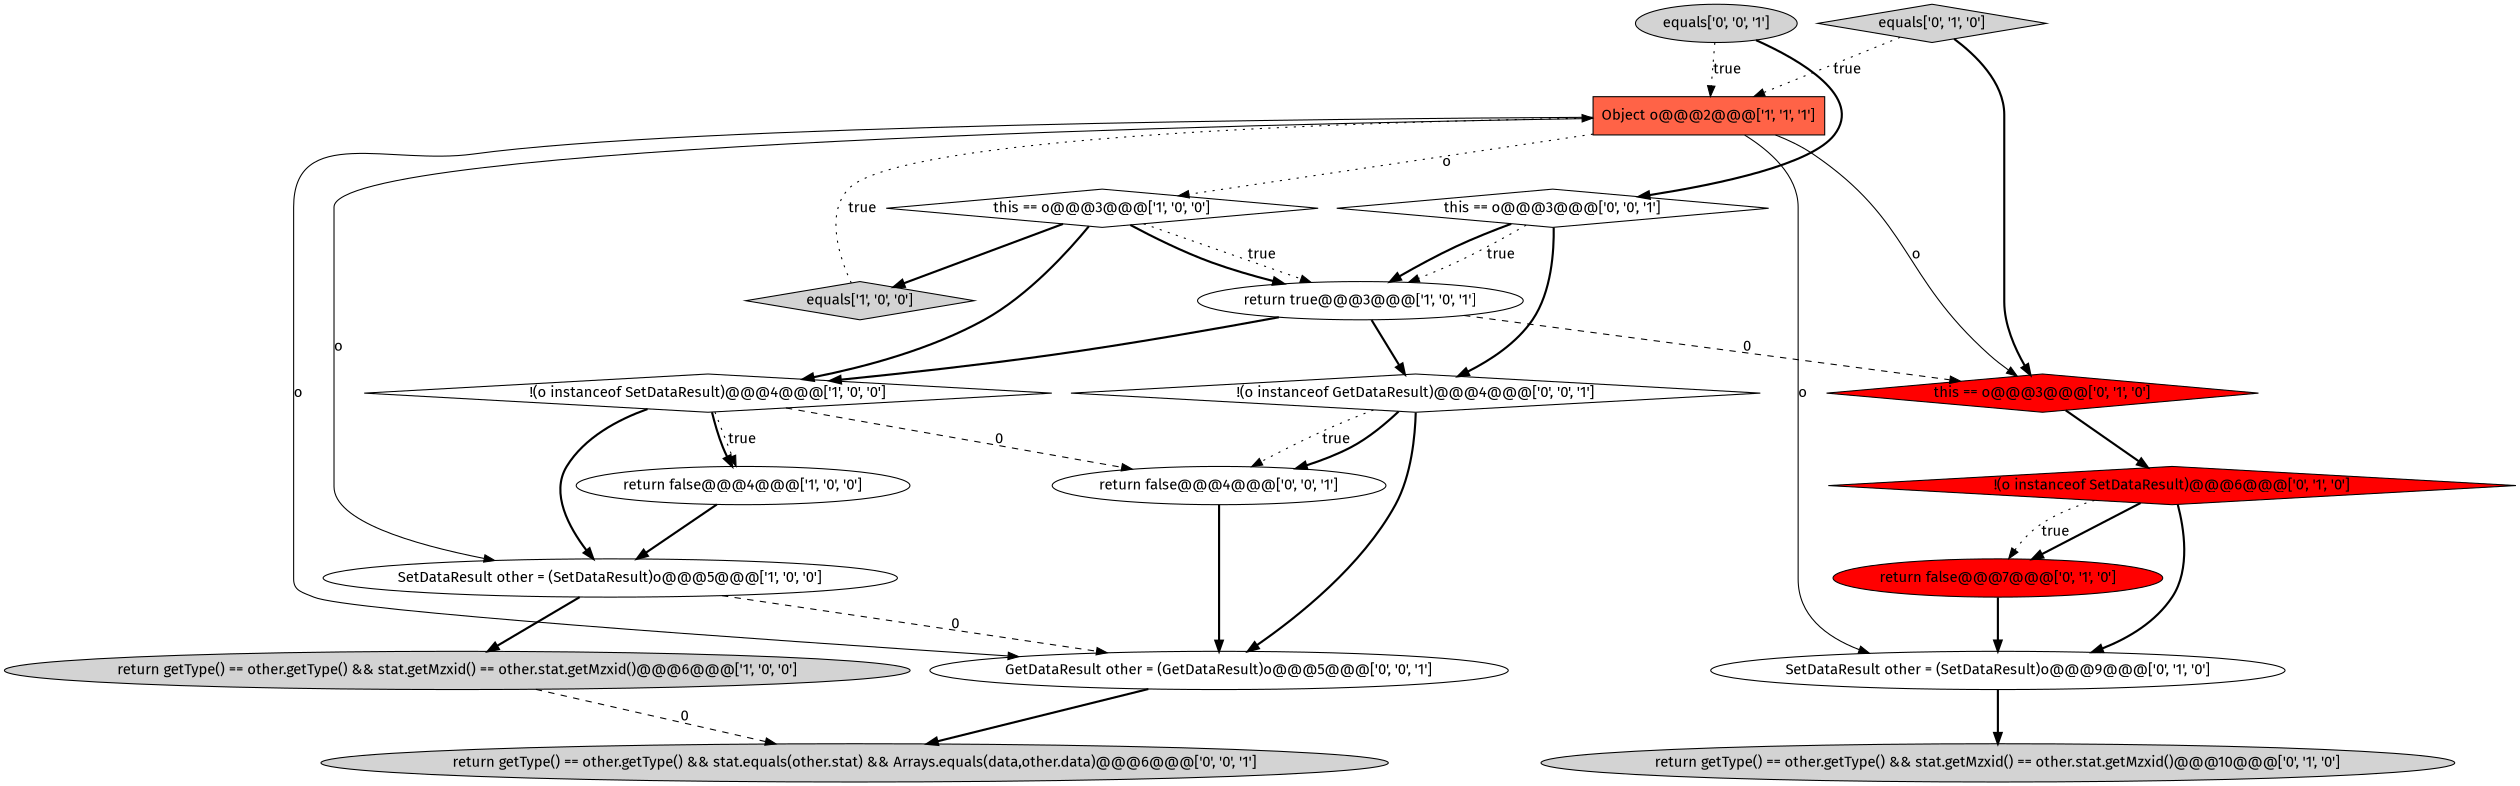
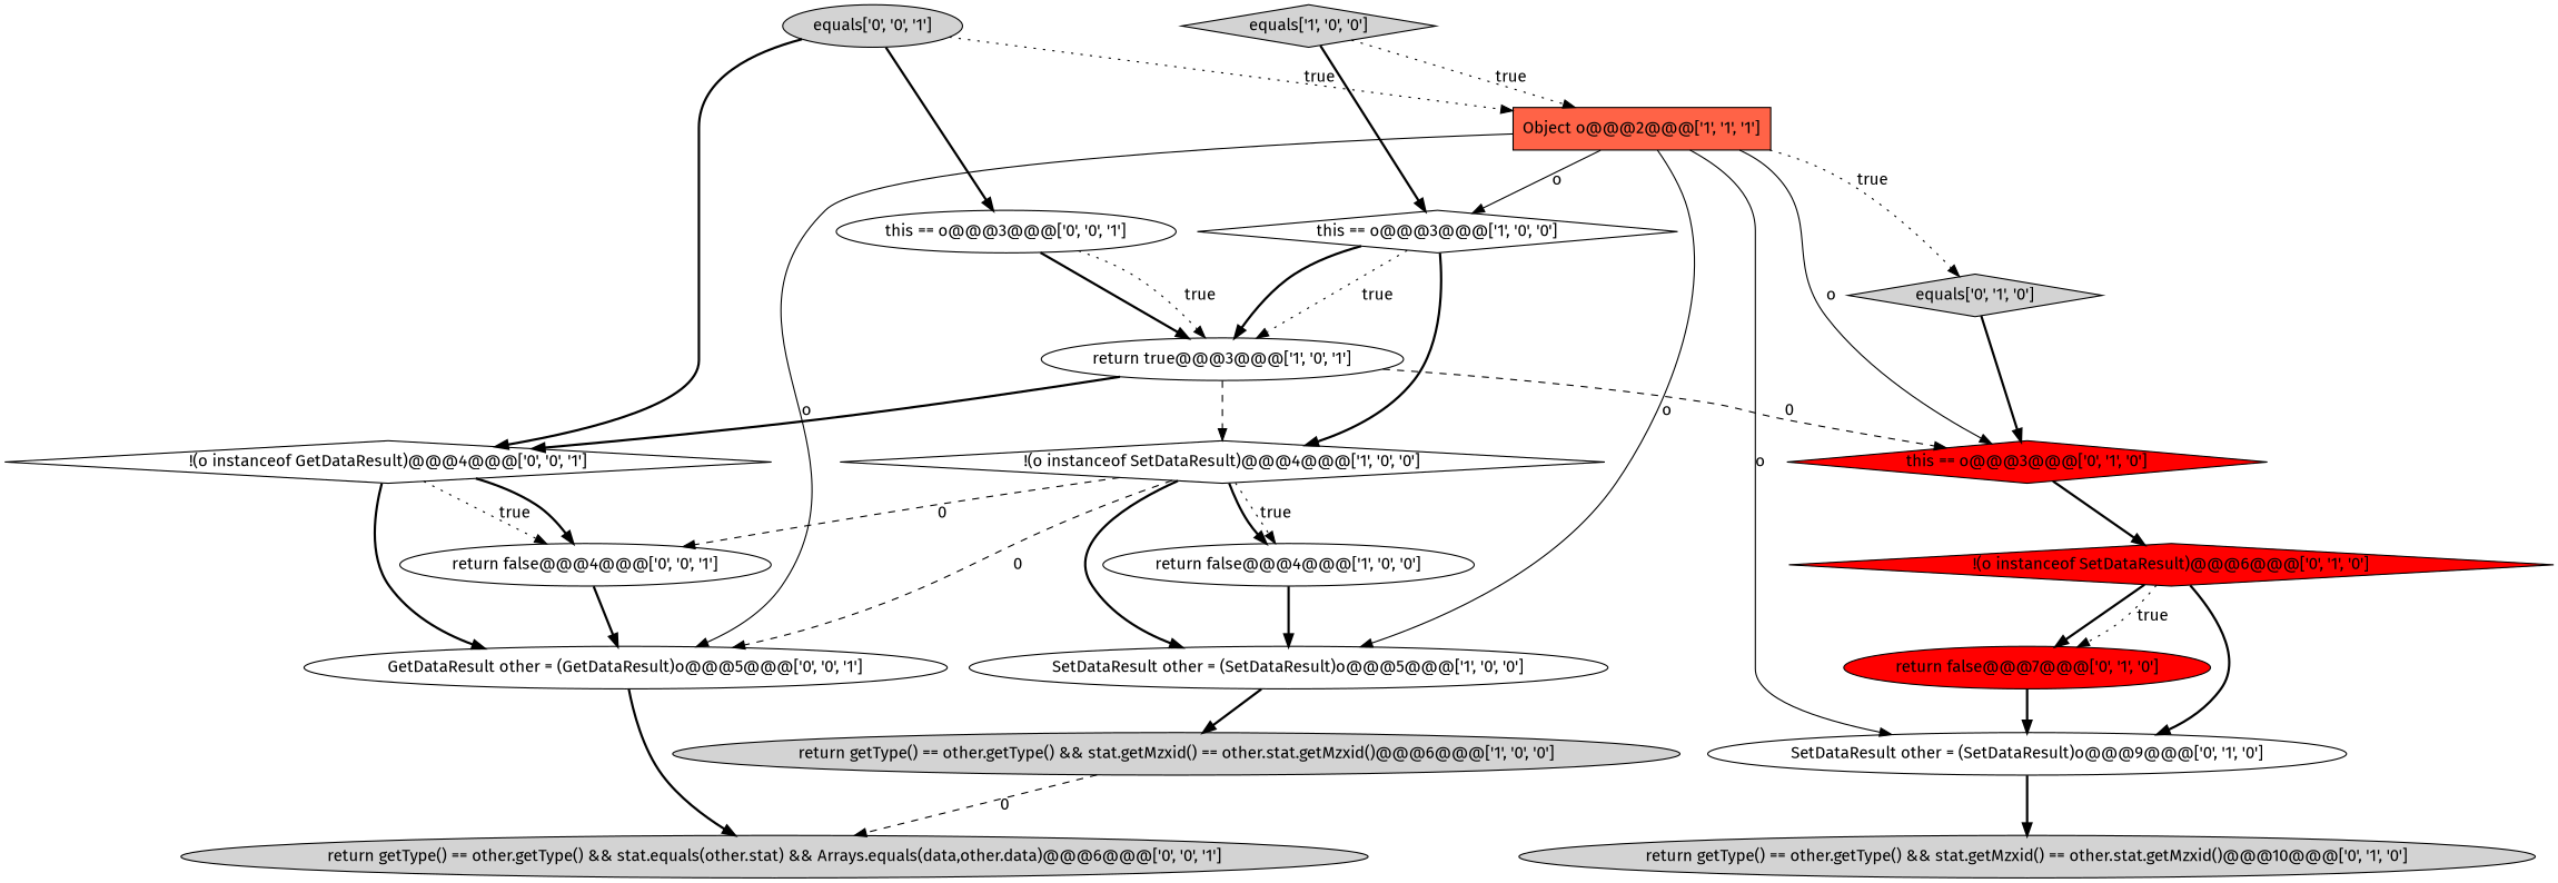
  digraph {
    fontname="Fira Sans"
    node [fillcolor=white fontname="Fira Sans" shape=ellipse style=filled]
    edge [fontname="Fira Sans" style=bold]
    n1 [fillcolor=tomato label="Object o@@@2@@@['1', '1', '1']" shape=box]
    n2 [label="SetDataResult other = (SetDataResult)o@@@9@@@['0', '1', '0']"]
    n3 [label="this == o@@@3@@@['1', '0', '0']" shape=diamond]
    n4 [label="GetDataResult other = (GetDataResult)o@@@5@@@['0', '0', '1']"]
    n5 [label="SetDataResult other = (SetDataResult)o@@@5@@@['1', '0', '0']"]
    n6 [fillcolor=red label="this == o@@@3@@@['0', '1', '0']" shape=diamond]
    n7 [fillcolor=lightgray label="return getType() == other.getType() && stat.getMzxid() == other.stat.getMzxid()@@@10@@@['0', '1', '0']"]
-   n8 [label="this == o@@@3@@@['0', '0', '1']" shape=diamond]
+   n8 [label="this == o@@@3@@@['0', '0', '1']"]
    n9 [label="return true@@@3@@@['1', '0', '1']"]
    n10 [label="!(o instanceof GetDataResult)@@@4@@@['0', '0', '1']" shape=diamond]
    n11 [label="!(o instanceof SetDataResult)@@@4@@@['1', '0', '0']" shape=diamond]
    n12 [fillcolor=lightgray label="return getType() == other.getType() && stat.equals(other.stat) && Arrays.equals(data,other.data)@@@6@@@['0', '0', '1']"]
    n13 [fillcolor=lightgray label="return getType() == other.getType() && stat.getMzxid() == other.stat.getMzxid()@@@6@@@['1', '0', '0']"]
    n14 [fillcolor=red label="!(o instanceof SetDataResult)@@@6@@@['0', '1', '0']" shape=diamond]
    n15 [label="return false@@@4@@@['0', '0', '1']"]
    n16 [label="return false@@@4@@@['1', '0', '0']"]
    n17 [fillcolor=lightgray label="equals['0', '0', '1']"]
    n18 [fillcolor=red label="return false@@@7@@@['0', '1', '0']"]
    n19 [fillcolor=lightgray label="equals['0', '1', '0']" shape=diamond]
    n20 [fillcolor=lightgray label="equals['1', '0', '0']" shape=diamond]
    n1 -> n2 [label=o style=solid]
-   n1 -> n3 [label=o style=dotted]
+   n1 -> n3 [label=o style=solid]
    n1 -> n4 [label=o style=solid]
    n1 -> n5 [label=o style=solid]
    n1 -> n6 [label=o style=solid]
    n2 -> n7
    n3 -> n9 [label=true style=dotted]
    n3 -> n9
    n3 -> n11
    n4 -> n12
-   n5 -> n4 [label=0 style=dashed]
+   n11 -> n4 [label=0 style=dashed]
    n5 -> n13
    n6 -> n14
    n8 -> n9
    n8 -> n9 [label=true style=dotted]
-   n8 -> n10
+   n17 -> n10
    n9 -> n6 [label=0 style=dashed]
    n9 -> n10
-   n9 -> n11
+   n9 -> n11 [style=dashed]
    n10 -> n4
    n10 -> n15 [label=true style=dotted]
    n10 -> n15
    n11 -> n5
    n11 -> n15 [label=0 style=dashed]
    n11 -> n16 [label=true style=dotted]
    n11 -> n16
    n13 -> n12 [label=0 style=dashed]
    n14 -> n2
    n14 -> n18
    n14 -> n18 [label=true style=dotted]
    n15 -> n4
    n16 -> n5
    n17 -> n1 [label=true style=dotted]
    n17 -> n8
    n18 -> n2
-   n19 -> n1 [label=true style=dotted]
+   n1 -> n19 [label=true style=dotted]
    n19 -> n6
    n20 -> n1 [label=true style=dotted]
-   n3 -> n20
+   n20 -> n3
  }
